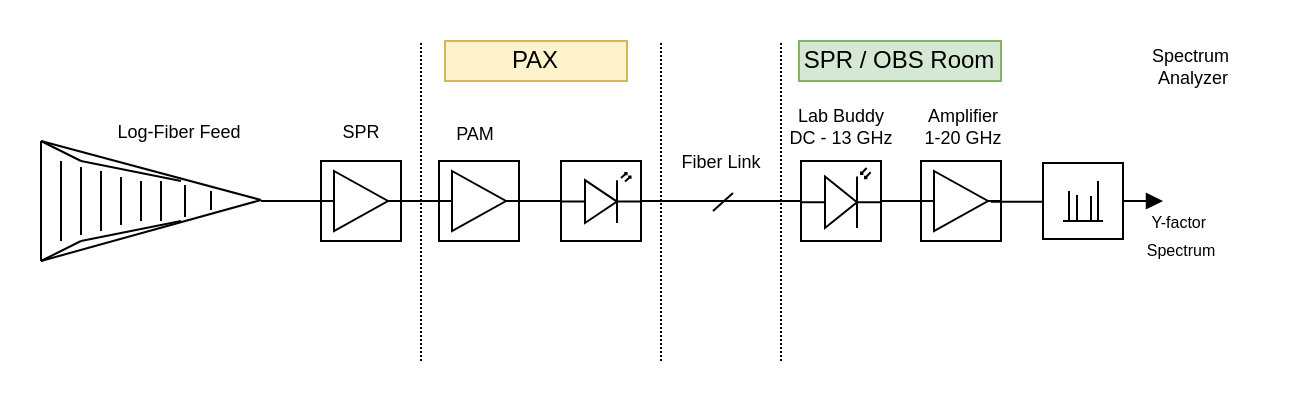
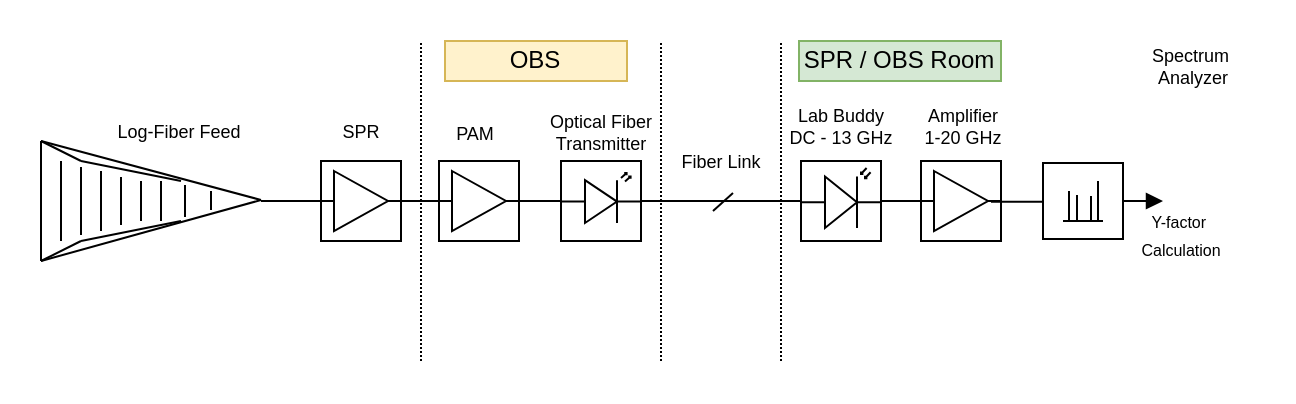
  <mxCell id="0" />
  <mxCell id="1" parent="0" />
  <mxCell id="2" value="" style="group" parent="1" vertex="1" connectable="0"><mxGeometry x="160" y="80" width="40" height="40" as="geometry" /></mxCell>
  <mxCell id="3" value="" style="group" parent="2" vertex="1" connectable="0"><mxGeometry width="40" height="40" as="geometry" /></mxCell>
  <mxCell id="4" value="" style="rounded=0;whiteSpace=wrap;html=1;strokeColor=#000000;gradientColor=none;" parent="3" vertex="1"><mxGeometry width="40" height="40" as="geometry" /></mxCell>
  <mxCell id="5" value="" style="verticalLabelPosition=bottom;shadow=0;dashed=0;align=center;fillColor=#ffffff;html=1;verticalAlign=top;strokeWidth=1;shape=mxgraph.electrical.abstract.amplifier;strokeColor=#000000;gradientColor=none;" parent="3" vertex="1"><mxGeometry x="5" y="5" width="30" height="30" as="geometry" /></mxCell>
  <mxCell id="6" value="" style="rounded=0;whiteSpace=wrap;html=1;strokeColor=#000000;gradientColor=none;" parent="1" vertex="1"><mxGeometry x="521" y="81" width="40" height="38" as="geometry" /></mxCell>
  <mxCell id="7" style="edgeStyle=orthogonalEdgeStyle;curved=1;html=1;exitX=0;exitY=0.5;shadow=0;startArrow=none;startFill=0;startSize=1;endArrow=none;endFill=0;endSize=6;jettySize=auto;orthogonalLoop=1;strokeColor=#000000;strokeWidth=1;entryX=1;entryY=0.5;" parent="1" source="8" target="17" edge="1"><mxGeometry relative="1" as="geometry"><mxPoint x="410" y="100" as="targetPoint" /><Array as="points" /></mxGeometry></mxCell>
  <mxCell id="8" value="" style="rounded=0;whiteSpace=wrap;html=1;strokeColor=#000000;gradientColor=none;" parent="1" vertex="1"><mxGeometry x="460" y="80" width="40" height="40" as="geometry" /></mxCell>
  <mxCell id="9" value="" style="endArrow=none;html=1;shadow=0;strokeColor=#000000;strokeWidth=1;" parent="1" edge="1"><mxGeometry width="50" height="50" relative="1" as="geometry"><mxPoint x="90" y="90" as="sourcePoint" /><mxPoint x="40" y="80" as="targetPoint" /></mxGeometry></mxCell>
  <mxCell id="10" value="" style="endArrow=none;html=1;shadow=0;strokeColor=#000000;strokeWidth=1;" parent="1" edge="1"><mxGeometry width="50" height="50" relative="1" as="geometry"><mxPoint x="90" y="110" as="sourcePoint" /><mxPoint x="40" y="120" as="targetPoint" /></mxGeometry></mxCell>
  <mxCell id="11" value="" style="endArrow=block;html=1;shadow=0;strokeColor=#000000;strokeWidth=1;exitX=1;exitY=0.5;endFill=1;" parent="1" edge="1"><mxGeometry width="50" height="50" relative="1" as="geometry"><mxPoint x="561" y="100" as="sourcePoint" /><mxPoint x="581" y="100" as="targetPoint" /></mxGeometry></mxCell>
  <mxCell id="12" style="edgeStyle=orthogonalEdgeStyle;rounded=1;html=1;exitX=0;exitY=0.5;endArrow=none;endFill=0;jettySize=auto;orthogonalLoop=1;strokeColor=#000000;entryX=1;entryY=0.5;entryPerimeter=0;" parent="1" edge="1"><mxGeometry relative="1" as="geometry"><mxPoint x="495" y="100.333" as="targetPoint" /><Array as="points" /><mxPoint x="521.333" y="100.333" as="sourcePoint" /></mxGeometry></mxCell>
  <mxCell id="13" value="SPR / OBS Room" style="text;html=1;strokeColor=#82b366;fillColor=#d5e8d4;align=center;verticalAlign=middle;whiteSpace=wrap;rounded=0;" parent="1" vertex="1"><mxGeometry x="399" y="20" width="101" height="20" as="geometry" /></mxCell>
  <mxCell id="14" value="SPR" style="text;html=1;resizable=0;points=[];autosize=1;align=center;verticalAlign=top;spacingTop=-4;fontSize=9;" parent="1" vertex="1"><mxGeometry x="165" y="58" width="30" height="10" as="geometry" /></mxCell>
  <mxCell id="15" value="Amplifier&lt;br&gt;1-20 GHz" style="text;html=1;resizable=0;points=[];autosize=1;align=center;verticalAlign=middle;spacingTop=-4;fontSize=9;" parent="1" vertex="1"><mxGeometry x="456" y="55" width="50" height="20" as="geometry" /></mxCell>
  <mxCell id="16" value="Spectrum&amp;nbsp;&lt;br&gt;Analyzer" style="text;html=1;resizable=0;points=[];autosize=1;align=center;verticalAlign=middle;spacingTop=-4;fontSize=9;" parent="1" vertex="1"><mxGeometry x="566" y="25" width="60" height="20" as="geometry" /></mxCell>
  <mxCell id="17" value="" style="rounded=0;whiteSpace=wrap;html=1;strokeColor=#000000;gradientColor=none;" parent="1" vertex="1"><mxGeometry x="280" y="80" width="40" height="40" as="geometry" /></mxCell>
  <mxCell id="18" value="Fiber Link" style="text;html=1;resizable=0;points=[];autosize=1;align=center;verticalAlign=top;spacingTop=-4;fontSize=9;" parent="1" vertex="1"><mxGeometry x="330" y="73" width="60" height="10" as="geometry" /></mxCell>
  <mxCell id="19" value="" style="endArrow=none;html=1;strokeColor=#000000;strokeWidth=1;fontSize=36;" parent="1" edge="1"><mxGeometry width="50" height="50" relative="1" as="geometry"><mxPoint x="105" y="104.5" as="sourcePoint" /><mxPoint x="105" y="95" as="targetPoint" /></mxGeometry></mxCell>
  <mxCell id="20" value="" style="endArrow=none;html=1;strokeColor=#000000;strokeWidth=1;fontSize=36;" parent="1" edge="1"><mxGeometry width="50" height="50" relative="1" as="geometry"><mxPoint x="20" y="130" as="sourcePoint" /><mxPoint x="130" y="99.5" as="targetPoint" /></mxGeometry></mxCell>
  <mxCell id="21" value="" style="endArrow=none;html=1;strokeColor=#000000;strokeWidth=1;fontSize=36;" parent="1" edge="1"><mxGeometry width="50" height="50" relative="1" as="geometry"><mxPoint x="130" y="99.5" as="sourcePoint" /><mxPoint x="20" y="70" as="targetPoint" /></mxGeometry></mxCell>
  <mxCell id="22" value="" style="endArrow=none;html=1;strokeColor=#000000;strokeWidth=1;fontSize=36;entryX=0;entryY=0.5;entryPerimeter=0;" parent="1" target="5" edge="1"><mxGeometry width="50" height="50" relative="1" as="geometry"><mxPoint x="130" y="100" as="sourcePoint" /><mxPoint x="170" y="140" as="targetPoint" /></mxGeometry></mxCell>
  <mxCell id="23" value="" style="group" parent="1" vertex="1" connectable="0"><mxGeometry x="219" y="80" width="40" height="40" as="geometry" /></mxCell>
  <mxCell id="24" value="" style="group" parent="23" vertex="1" connectable="0"><mxGeometry width="40" height="40" as="geometry" /></mxCell>
  <mxCell id="25" value="" style="rounded=0;whiteSpace=wrap;html=1;strokeColor=#000000;gradientColor=none;" parent="24" vertex="1"><mxGeometry width="40" height="40" as="geometry" /></mxCell>
  <mxCell id="26" value="" style="verticalLabelPosition=bottom;shadow=0;dashed=0;align=center;fillColor=#ffffff;html=1;verticalAlign=top;strokeWidth=1;shape=mxgraph.electrical.abstract.amplifier;strokeColor=#000000;gradientColor=none;" parent="24" vertex="1"><mxGeometry x="5" y="5" width="30" height="30" as="geometry" /></mxCell>
+ <mxCell id="27" value="Optical Fiber&lt;br&gt;Transmitter" style="text;html=1;resizable=0;points=[];autosize=1;align=center;verticalAlign=top;spacingTop=-4;fontSize=9;" parent="1" vertex="1"><mxGeometry x="265" y="53" width="70" height="20" as="geometry" /></mxCell>
  <mxCell id="28" style="edgeStyle=orthogonalEdgeStyle;rounded=0;jumpSize=5;html=1;startArrow=none;startFill=0;endArrow=none;endFill=0;jettySize=auto;orthogonalLoop=1;strokeColor=#000000;strokeWidth=1;fontSize=36;entryX=1;entryY=0.5;entryDx=0;entryDy=0;entryPerimeter=0;" parent="1" target="26" edge="1"><mxGeometry relative="1" as="geometry"><mxPoint x="280" y="100" as="sourcePoint" /></mxGeometry></mxCell>
  <mxCell id="29" style="rounded=0;jumpSize=5;html=1;startArrow=none;startFill=0;endArrow=none;endFill=0;jettySize=auto;orthogonalLoop=1;strokeColor=#000000;strokeWidth=1;fontSize=36;" parent="1" edge="1"><mxGeometry relative="1" as="geometry"><mxPoint x="366" y="96" as="sourcePoint" /><mxPoint x="356" y="105" as="targetPoint" /></mxGeometry></mxCell>
  <mxCell id="30" value="" style="endArrow=none;dashed=1;html=1;strokeColor=#000000;strokeWidth=1;fontSize=36;dashPattern=1 1;" parent="1" edge="1"><mxGeometry width="50" height="50" relative="1" as="geometry"><mxPoint x="210" y="180" as="sourcePoint" /><mxPoint x="210" y="20" as="targetPoint" /></mxGeometry></mxCell>
  <mxCell id="31" value="" style="endArrow=none;dashed=1;html=1;strokeColor=#000000;strokeWidth=1;fontSize=36;dashPattern=1 1;" parent="1" edge="1"><mxGeometry width="50" height="50" relative="1" as="geometry"><mxPoint x="330" y="180" as="sourcePoint" /><mxPoint x="330" y="20" as="targetPoint" /></mxGeometry></mxCell>
- <mxCell id="32" value="&lt;font style=&quot;font-size: 8px&quot;&gt;Y-factor&amp;nbsp;&lt;br&gt;Spectrum&lt;br&gt;&lt;/font&gt;" style="text;html=1;resizable=0;points=[];autosize=1;align=center;verticalAlign=top;spacingTop=-4;" parent="1" vertex="1"><mxGeometry x="560.167" y="100" width="60" height="30" as="geometry" /></mxCell>
- <mxCell id="33" value="PAX" style="text;html=1;strokeColor=#d6b656;fillColor=#fff2cc;align=center;verticalAlign=middle;whiteSpace=wrap;rounded=0;" parent="1" vertex="1"><mxGeometry x="222" y="20" width="91" height="20" as="geometry" /></mxCell>
+ <mxCell id="32" value="&lt;font style=&quot;font-size: 8px&quot;&gt;Y-factor&amp;nbsp;&lt;br&gt;Calculation&lt;br&gt;&lt;/font&gt;" style="text;html=1;resizable=0;points=[];autosize=1;align=center;verticalAlign=top;spacingTop=-4;" parent="1" vertex="1"><mxGeometry x="560.167" y="100" width="60" height="30" as="geometry" /></mxCell>
+ <mxCell id="33" value="OBS" style="text;html=1;strokeColor=#d6b656;fillColor=#fff2cc;align=center;verticalAlign=middle;whiteSpace=wrap;rounded=0;" parent="1" vertex="1"><mxGeometry x="222" y="20" width="91" height="20" as="geometry" /></mxCell>
  <mxCell id="34" value="Log-Fiber Feed" style="text;html=1;resizable=0;points=[];autosize=1;align=center;verticalAlign=top;spacingTop=-4;fontSize=9;" parent="1" vertex="1"><mxGeometry x="44" y="58" width="90" height="10" as="geometry" /></mxCell>
  <mxCell id="35" value="" style="endArrow=none;html=1;strokeColor=#000000;strokeWidth=1;fontSize=9;" parent="1" edge="1"><mxGeometry width="50" height="50" relative="1" as="geometry"><mxPoint x="20" y="70" as="sourcePoint" /><mxPoint x="40" y="80" as="targetPoint" /></mxGeometry></mxCell>
  <mxCell id="36" value="" style="endArrow=none;html=1;strokeColor=#000000;strokeWidth=1;fontSize=9;" parent="1" edge="1"><mxGeometry width="50" height="50" relative="1" as="geometry"><mxPoint x="20" y="130" as="sourcePoint" /><mxPoint x="40" y="120" as="targetPoint" /></mxGeometry></mxCell>
  <mxCell id="37" value="" style="endArrow=none;html=1;strokeColor=#000000;strokeWidth=1;fontSize=9;" parent="1" edge="1"><mxGeometry width="50" height="50" relative="1" as="geometry"><mxPoint x="70" y="110" as="sourcePoint" /><mxPoint x="70" y="90" as="targetPoint" /></mxGeometry></mxCell>
  <mxCell id="38" value="" style="endArrow=none;html=1;strokeColor=#000000;strokeWidth=1;fontSize=9;" parent="1" edge="1"><mxGeometry width="50" height="50" relative="1" as="geometry"><mxPoint x="60" y="112" as="sourcePoint" /><mxPoint x="60" y="88" as="targetPoint" /></mxGeometry></mxCell>
  <mxCell id="39" value="" style="endArrow=none;html=1;strokeColor=#000000;strokeWidth=1;fontSize=9;" parent="1" edge="1"><mxGeometry width="50" height="50" relative="1" as="geometry"><mxPoint x="50" y="115" as="sourcePoint" /><mxPoint x="50" y="85" as="targetPoint" /><Array as="points"><mxPoint x="50" y="100" /></Array></mxGeometry></mxCell>
  <mxCell id="40" value="" style="endArrow=none;html=1;strokeColor=#000000;strokeWidth=1;fontSize=9;" parent="1" edge="1"><mxGeometry width="50" height="50" relative="1" as="geometry"><mxPoint x="40" y="117" as="sourcePoint" /><mxPoint x="40" y="83" as="targetPoint" /></mxGeometry></mxCell>
  <mxCell id="41" value="" style="endArrow=none;html=1;strokeColor=#000000;strokeWidth=1;fontSize=9;" parent="1" edge="1"><mxGeometry width="50" height="50" relative="1" as="geometry"><mxPoint x="30" y="120" as="sourcePoint" /><mxPoint x="30" y="80" as="targetPoint" /></mxGeometry></mxCell>
  <mxCell id="42" value="" style="endArrow=none;html=1;strokeColor=#000000;strokeWidth=1;fontSize=9;" parent="1" edge="1"><mxGeometry width="50" height="50" relative="1" as="geometry"><mxPoint x="20" y="130" as="sourcePoint" /><mxPoint x="20" y="70" as="targetPoint" /></mxGeometry></mxCell>
  <mxCell id="43" value="PAM" style="text;html=1;resizable=0;points=[];autosize=1;align=center;verticalAlign=top;spacingTop=-4;fontSize=9;" parent="1" vertex="1"><mxGeometry x="222" y="59" width="30" height="10" as="geometry" /></mxCell>
  <mxCell id="44" style="edgeStyle=orthogonalEdgeStyle;rounded=0;orthogonalLoop=1;jettySize=auto;html=1;exitX=0;exitY=0.5;exitDx=0;exitDy=0;exitPerimeter=0;entryX=0;entryY=0.5;entryDx=0;entryDy=0;endArrow=none;endFill=0;" parent="1" source="45" target="8" edge="1"><mxGeometry relative="1" as="geometry" /></mxCell>
  <mxCell id="45" value="" style="verticalLabelPosition=bottom;shadow=0;dashed=0;align=center;fillColor=#ffffff;html=1;verticalAlign=top;strokeWidth=1;shape=mxgraph.electrical.abstract.amplifier;strokeColor=#000000;gradientColor=none;" parent="1" vertex="1"><mxGeometry x="465" y="85" width="30" height="30" as="geometry" /></mxCell>
  <mxCell id="46" style="edgeStyle=orthogonalEdgeStyle;rounded=0;orthogonalLoop=1;jettySize=auto;html=1;exitX=1;exitY=0.5;exitDx=0;exitDy=0;exitPerimeter=0;entryX=1.167;entryY=0.511;entryDx=0;entryDy=0;entryPerimeter=0;endArrow=none;endFill=0;" parent="1" source="45" target="45" edge="1"><mxGeometry relative="1" as="geometry" /></mxCell>
  <mxCell id="47" value="" style="endArrow=none;html=1;entryX=0.75;entryY=0.763;entryDx=0;entryDy=0;entryPerimeter=0;exitX=0.25;exitY=0.763;exitDx=0;exitDy=0;exitPerimeter=0;" parent="1" source="6" target="6" edge="1"><mxGeometry width="50" height="50" relative="1" as="geometry"><mxPoint x="490" y="230" as="sourcePoint" /><mxPoint x="540" y="180" as="targetPoint" /></mxGeometry></mxCell>
  <mxCell id="48" value="" style="endArrow=none;html=1;entryX=0.75;entryY=0.237;entryDx=0;entryDy=0;entryPerimeter=0;" parent="1" edge="1"><mxGeometry width="50" height="50" relative="1" as="geometry"><mxPoint x="548.5" y="110" as="sourcePoint" /><mxPoint x="548.5" y="90.006" as="targetPoint" /></mxGeometry></mxCell>
  <mxCell id="49" value="" style="endArrow=none;html=1;entryX=0.575;entryY=0.342;entryDx=0;entryDy=0;entryPerimeter=0;" parent="1" edge="1"><mxGeometry width="50" height="50" relative="1" as="geometry"><mxPoint x="534" y="110" as="sourcePoint" /><mxPoint x="534" y="94.996" as="targetPoint" /></mxGeometry></mxCell>
  <mxCell id="50" value="" style="endArrow=none;html=1;" parent="1" edge="1"><mxGeometry width="50" height="50" relative="1" as="geometry"><mxPoint x="538" y="110" as="sourcePoint" /><mxPoint x="538" y="97" as="targetPoint" /><Array as="points"><mxPoint x="538" y="101" /></Array></mxGeometry></mxCell>
  <mxCell id="51" value="" style="endArrow=none;html=1;" parent="1" edge="1"><mxGeometry width="50" height="50" relative="1" as="geometry"><mxPoint x="545" y="110.5" as="sourcePoint" /><mxPoint x="545" y="97.5" as="targetPoint" /><Array as="points"><mxPoint x="545" y="105.5" /></Array></mxGeometry></mxCell>
  <mxCell id="52" value="" style="endArrow=none;html=1;strokeColor=#000000;strokeWidth=1;fontSize=9;" parent="1" edge="1"><mxGeometry width="50" height="50" relative="1" as="geometry"><mxPoint x="80" y="110" as="sourcePoint" /><mxPoint x="80" y="90" as="targetPoint" /></mxGeometry></mxCell>
  <mxCell id="53" value="" style="endArrow=none;html=1;strokeColor=#000000;strokeWidth=1;fontSize=36;" parent="1" edge="1"><mxGeometry width="50" height="50" relative="1" as="geometry"><mxPoint x="92" y="108" as="sourcePoint" /><mxPoint x="92" y="92" as="targetPoint" /></mxGeometry></mxCell>
  <mxCell id="54" style="edgeStyle=orthogonalEdgeStyle;curved=1;html=1;exitX=1;exitY=0.5;exitPerimeter=0;shadow=0;startArrow=none;startFill=0;startSize=1;endArrow=none;endFill=0;endSize=6;jettySize=auto;orthogonalLoop=1;strokeColor=#000000;strokeWidth=1;entryX=0;entryY=0.5;entryDx=0;entryDy=0;entryPerimeter=0;" parent="1" source="5" edge="1" target="26"><mxGeometry relative="1" as="geometry"><mxPoint x="270" y="100" as="targetPoint" /><Array as="points" /></mxGeometry></mxCell>
  <mxCell id="55" value="" style="verticalLabelPosition=bottom;shadow=0;dashed=0;align=center;html=1;verticalAlign=top;shape=mxgraph.electrical.opto_electronics.led_2;pointerEvents=1;" vertex="1" parent="1"><mxGeometry x="280" y="86" width="40" height="25" as="geometry" /></mxCell>
  <mxCell id="56" value="" style="endArrow=none;dashed=1;html=1;strokeColor=#000000;strokeWidth=1;fontSize=36;dashPattern=1 1;" edge="1" parent="1"><mxGeometry width="50" height="50" relative="1" as="geometry"><mxPoint x="390" y="180" as="sourcePoint" /><mxPoint x="390" y="20" as="targetPoint" /></mxGeometry></mxCell>
  <mxCell id="57" value="" style="rounded=0;whiteSpace=wrap;html=1;strokeColor=#000000;gradientColor=none;" vertex="1" parent="1"><mxGeometry x="400" y="80" width="40" height="40" as="geometry" /></mxCell>
  <mxCell id="58" value="" style="verticalLabelPosition=bottom;shadow=0;dashed=0;align=center;html=1;verticalAlign=top;shape=mxgraph.electrical.opto_electronics.photodiode;pointerEvents=1;" vertex="1" parent="1"><mxGeometry x="400" y="83.5" width="40" height="30" as="geometry" /></mxCell>
  <mxCell id="59" value="Lab Buddy&lt;br&gt;DC - 13 GHz" style="text;html=1;resizable=0;points=[];autosize=1;align=center;verticalAlign=middle;spacingTop=-4;fontSize=9;" vertex="1" parent="1"><mxGeometry x="385" y="55" width="70" height="20" as="geometry" /></mxCell>
